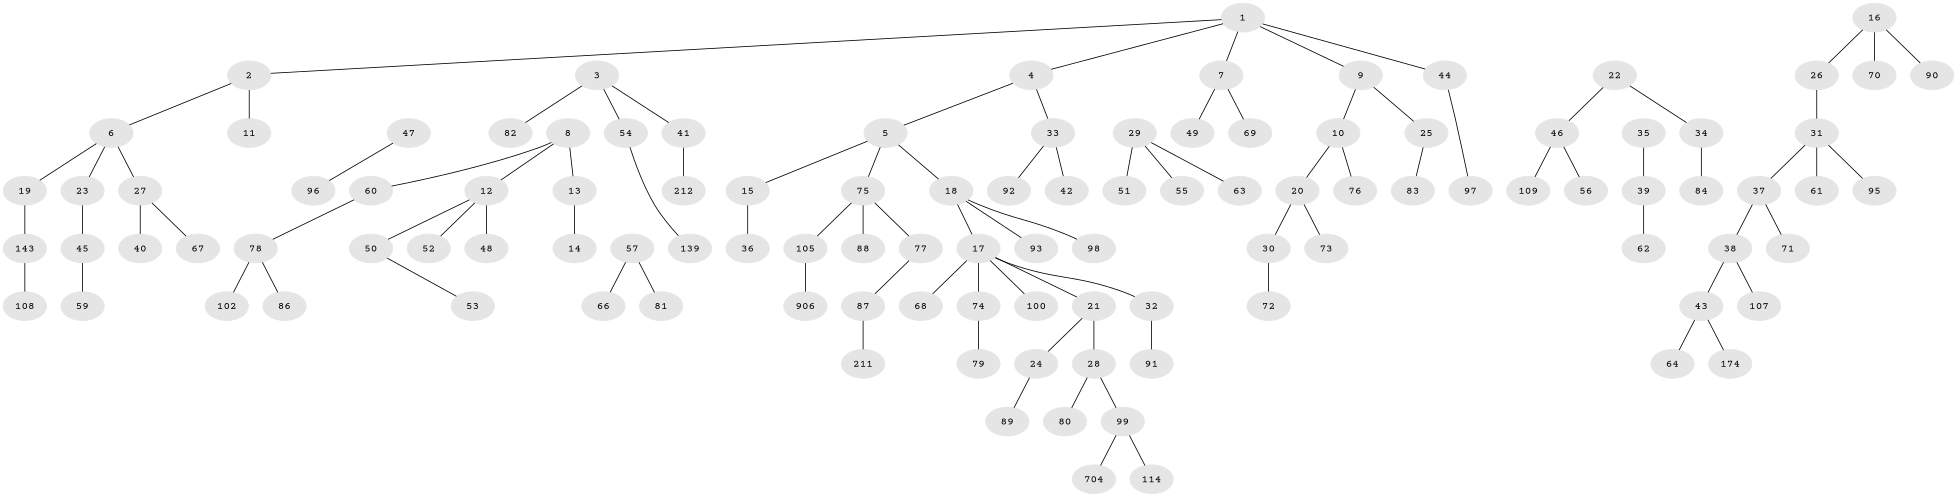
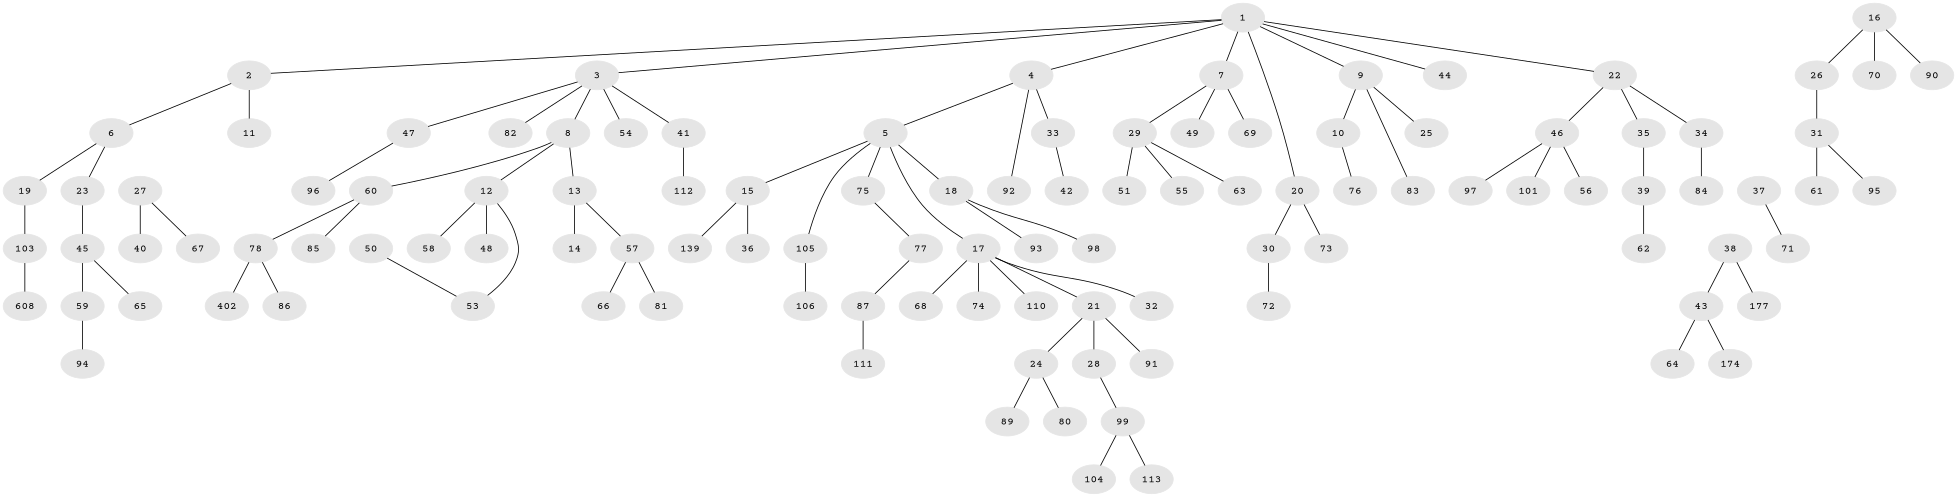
  graph {
    fontname="Courier Prime"
    node [color=gray90 fontname="Courier Prime" style=filled]
    edge [fontname="Courier Prime"]
    1
    2
    3
    4
    7
    9
    20
    22
    44
    6
    11
    8
    41
    47
    82
    54
    5
    33
    92
    29
    49
    69
    10
    25
    83
    30
    73
    34
    35
    46
    97
    19
    23
    27
    12
    13
    60
-   112 [label=212]
+   112
    96
    15
    17
    18
    75
    105
    42
    36
    21
    32
    68
    74
-   110 [label=100]
+   110
    93
    98
    77
-   88
-   106 [label=906]
-   103 [label=143]
+   106
+   103
    45
    40
    67
    51
    55
    63
    48
    50
-   52
+   52 [label=58]
    14
    57
    78
+   85
    76
    53
    66
    81
    16
    26
    70
    90
    31
    24
    28
    91
-   79
-   108
+   108 [label=608]
    72
    80
    89
    99
    84
    39
    56
-   101 [label=109]
+   101
    59
+   65
    37
    61
    95
-   104 [label=704]
-   113 [label=114]
+   104
+   113
    38
    71
    62
    43
-   107
+   107 [label=177]
    64
    n106 [label=174]
    n107 [label=139]
+   94
    86
-   102
+   102 [label=402]
    87
-   111 [label=211]
+   111
    1 -- 2
+   1 -- 3
    1 -- 4
    1 -- 7
    1 -- 9
-   10 -- 20
+   1 -- 20
+   1 -- 22
    1 -- 44
    2 -- 6
    2 -- 11
+   3 -- 8
    3 -- 41
+   3 -- 47
    3 -- 82
    3 -- 54
    4 -- 5
    4 -- 33
-   33 -- 92
+   4 -- 92
+   7 -- 29
    7 -- 49
    7 -- 69
    9 -- 10
    9 -- 25
-   25 -- 83
+   9 -- 83
    20 -- 30
    20 -- 73
    22 -- 34
+   22 -- 35
    22 -- 46
-   44 -- 97
+   46 -- 97
    6 -- 19
    6 -- 23
-   6 -- 27
    8 -- 12
    8 -- 13
    8 -- 60
    41 -- 112
    47 -- 96
-   54 -- n107
+   15 -- n107
    5 -- 15
-   18 -- 17
+   5 -- 17
    5 -- 18
    5 -- 75
-   75 -- 105
+   5 -- 105
    33 -- 42
    29 -- 51
    29 -- 55
    29 -- 63
    10 -- 76
    30 -- 72
    34 -- 84
    35 -- 39
    46 -- 56
    46 -- 101
    19 -- 103
    23 -- 45
    27 -- 40
    27 -- 67
    12 -- 48
-   12 -- 50
+   12 -- 53
    12 -- 52
    13 -- 14
+   13 -- 57
    60 -- 78
+   60 -- 85
    15 -- 36
    17 -- 21
    17 -- 32
    17 -- 68
    17 -- 74
    17 -- 110
    18 -- 93
    18 -- 98
    75 -- 77
-   75 -- 88
    105 -- 106
    21 -- 24
    21 -- 28
-   32 -- 91
-   74 -- 79
+   21 -- 91
    77 -- 87
    103 -- 108
    45 -- 59
+   45 -- 65
    50 -- 53
    57 -- 66
    57 -- 81
    78 -- 86
    78 -- 102
    16 -- 26
    16 -- 70
    16 -- 90
    26 -- 31
-   31 -- 37
    31 -- 61
    31 -- 95
-   28 -- 80
+   24 -- 80
    24 -- 89
    28 -- 99
    99 -- 104
    99 -- 113
    39 -- 62
-   37 -- 38
+   59 -- 94
    37 -- 71
    38 -- 43
    38 -- 107
    43 -- 64
    43 -- n106
    87 -- 111
  }
